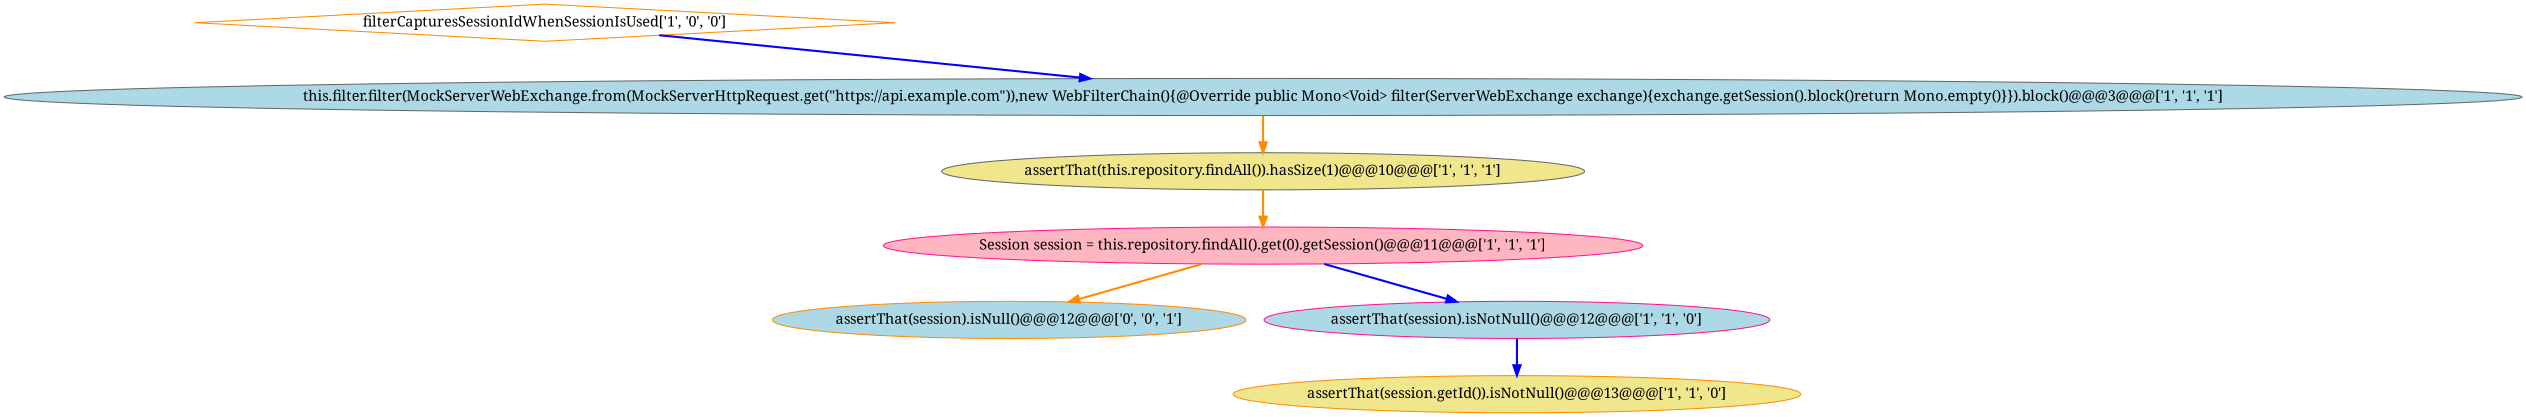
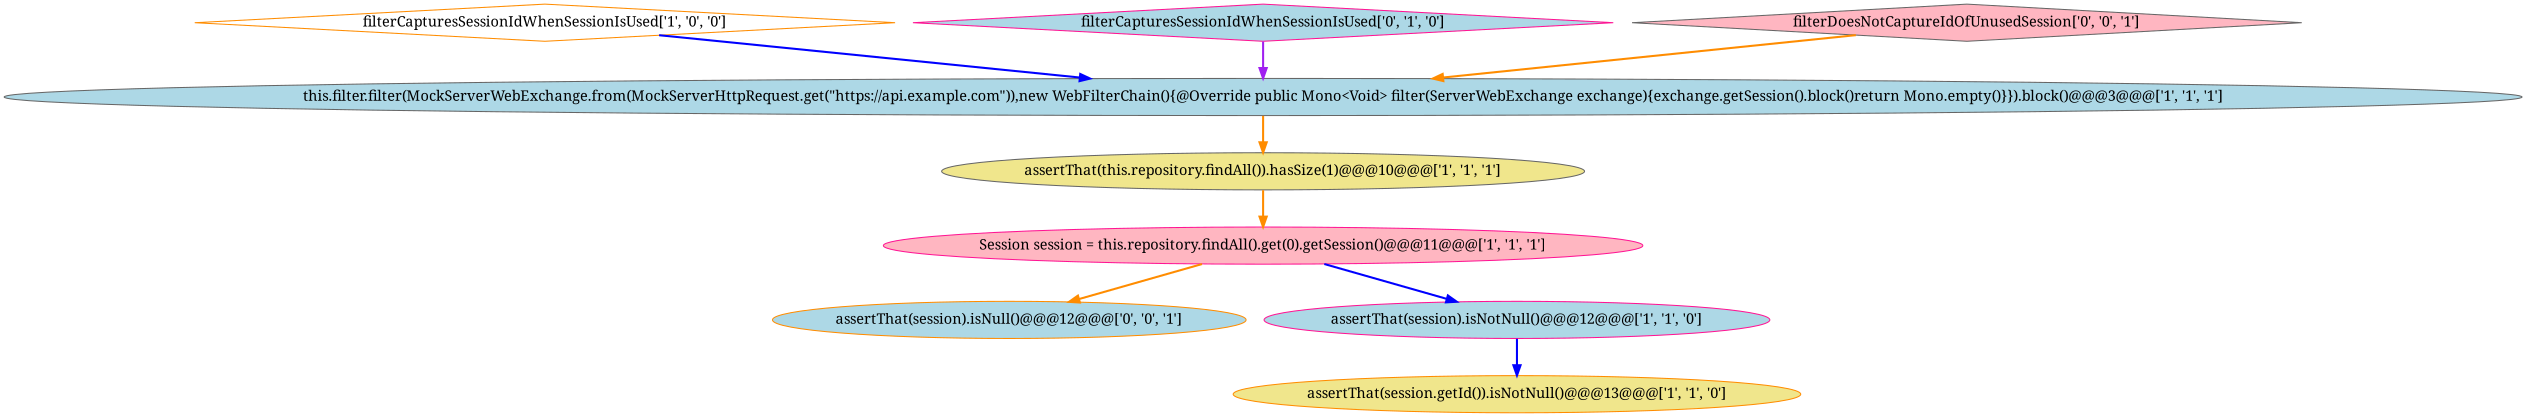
  digraph {
    fontname="Noto Serif"
    node [color=darkorange fillcolor=lightblue fontname="Noto Serif" shape=ellipse style=filled]
    edge [color=darkorange fontname="Noto Serif" style=bold]
    n1 [fillcolor=khaki label="assertThat(session.getId()).isNotNull()@@@13@@@['1', '1', '0']"]
    n2 [label="assertThat(session).isNull()@@@12@@@['0', '0', '1']"]
    n3 [fillcolor=white label="filterCapturesSessionIdWhenSessionIsUsed['1', '0', '0']" shape=diamond]
    n4 [color=gray40 label="this.filter.filter(MockServerWebExchange.from(MockServerHttpRequest.get(\"https://api.example.com\")),new WebFilterChain(){@Override public Mono<Void> filter(ServerWebExchange exchange){exchange.getSession().block()return Mono.empty()}}).block()@@@3@@@['1', '1', '1']"]
    n5 [color=gray40 fillcolor=khaki label="assertThat(this.repository.findAll()).hasSize(1)@@@10@@@['1', '1', '1']"]
    n6 [color=deeppink fillcolor=lightpink label="Session session = this.repository.findAll().get(0).getSession()@@@11@@@['1', '1', '1']"]
    n7 [color=deeppink label="assertThat(session).isNotNull()@@@12@@@['1', '1', '0']"]
+   n8 [color=deeppink label="filterCapturesSessionIdWhenSessionIsUsed['0', '1', '0']" shape=diamond]
+   n9 [color=gray40 fillcolor=lightpink label="filterDoesNotCaptureIdOfUnusedSession['0', '0', '1']" shape=diamond]
    n3 -> n4 [color=blue]
    n4 -> n5
    n5 -> n6
    n6 -> n2
    n6 -> n7 [color=blue]
    n7 -> n1 [color=blue]
+   n8 -> n4 [color=purple]
+   n9 -> n4
  }
